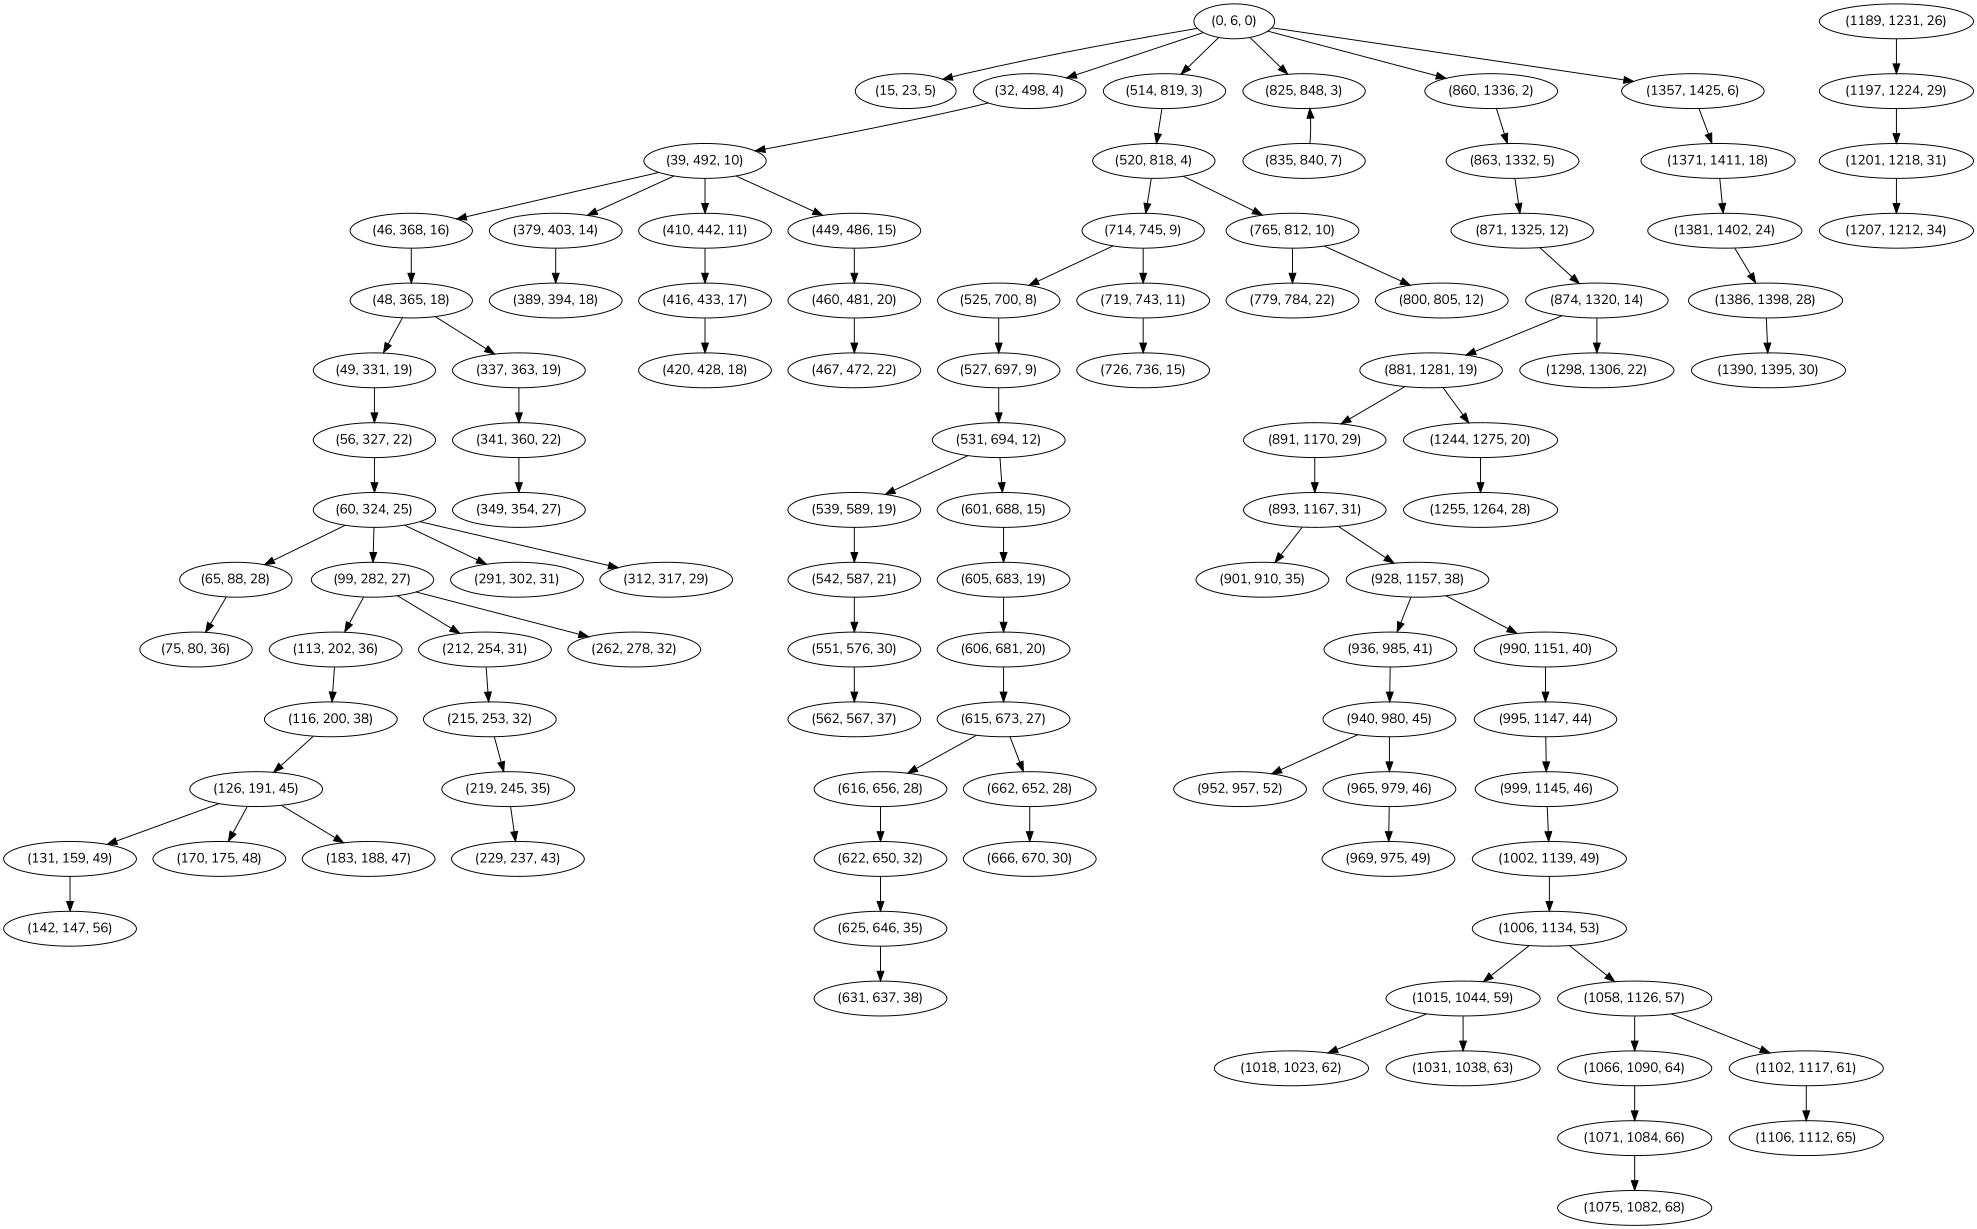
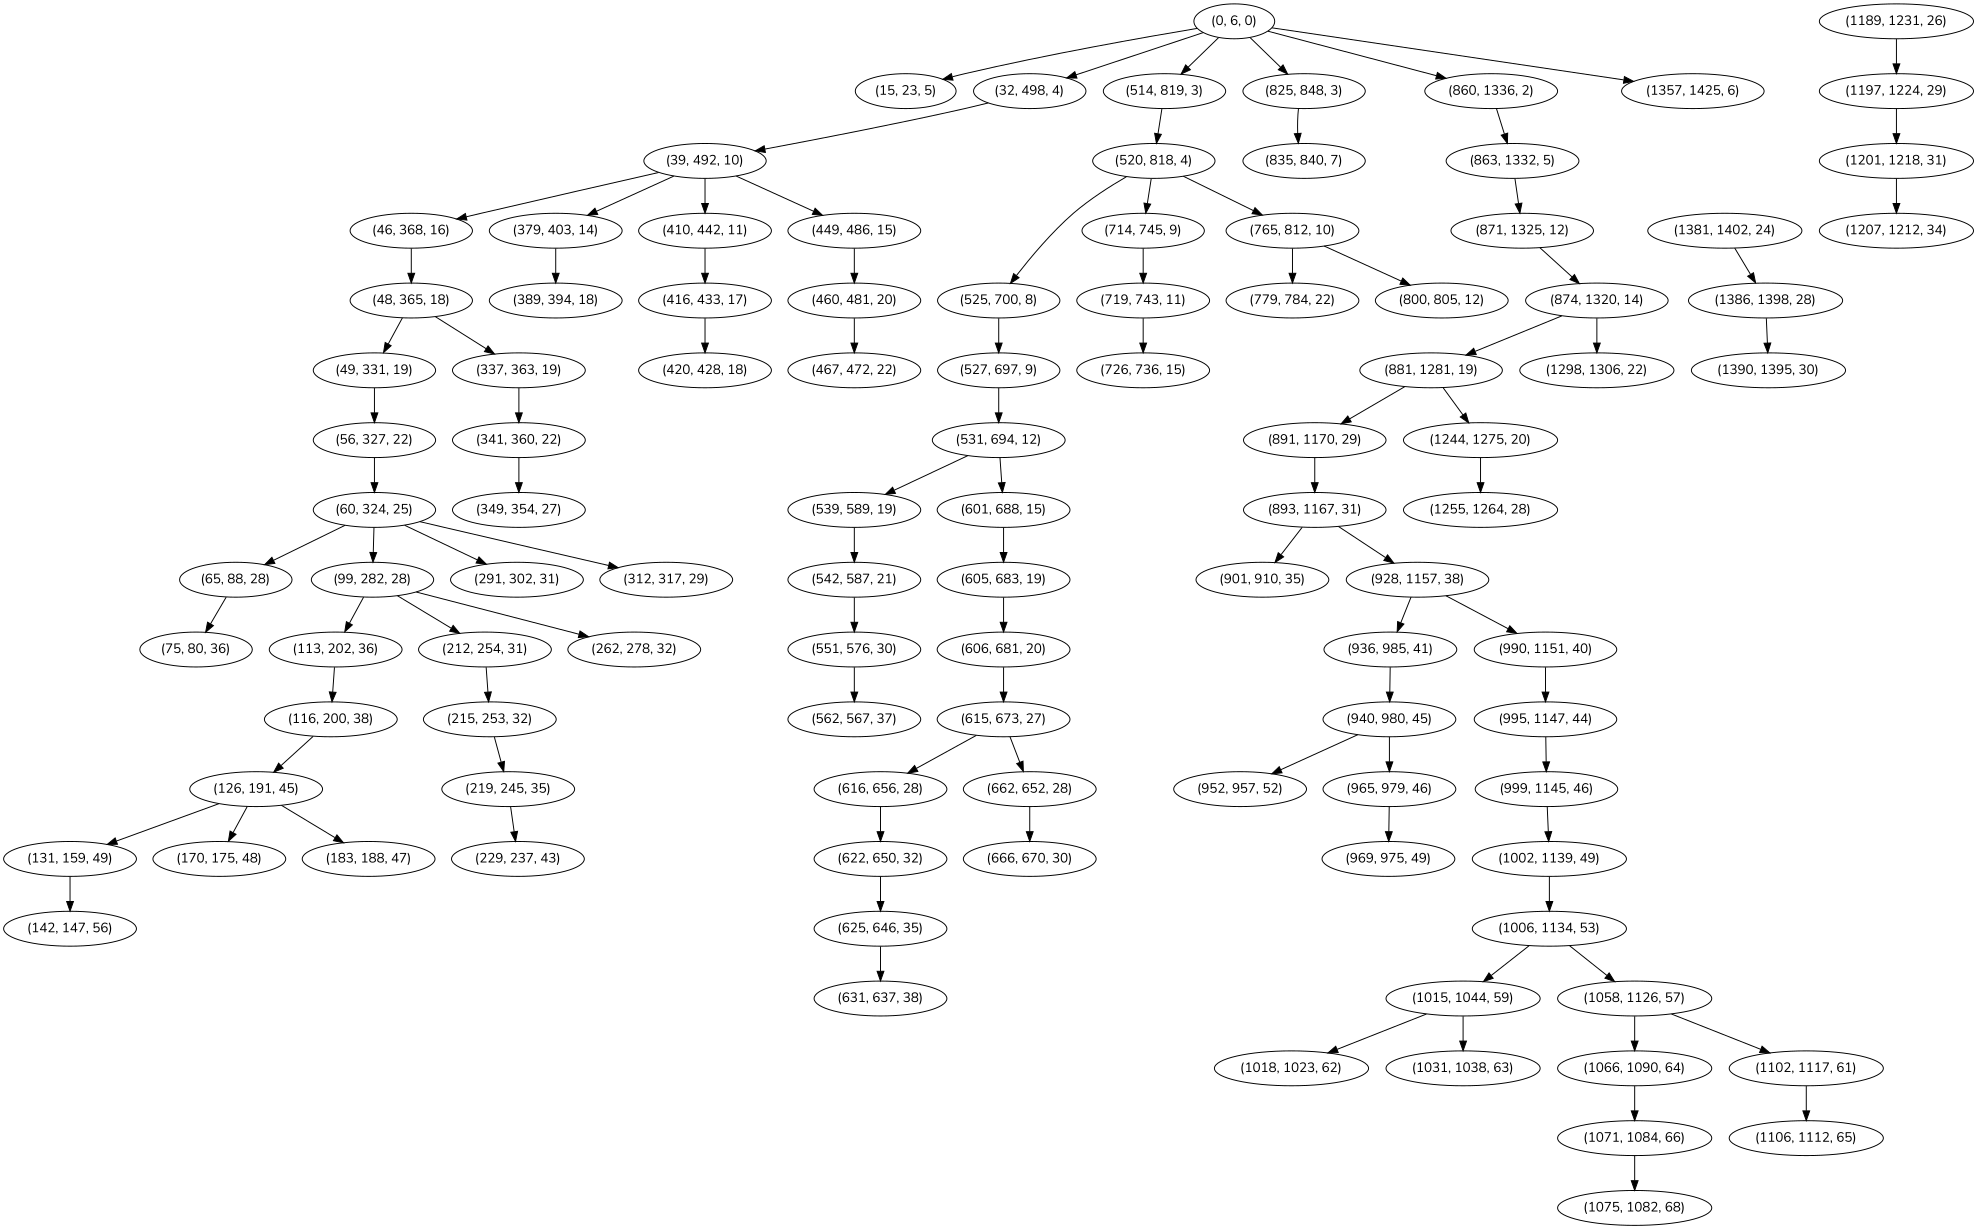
  digraph {
    fontname=Nunito
    node [fontname=Nunito]
    edge [fontname=Nunito]
    n1 [label="(0, 6, 0)"]
    "(15, 23, 5)"
    "(32, 498, 4)"
    "(514, 819, 3)"
    "(825, 848, 3)"
    "(860, 1336, 2)"
    "(1357, 1425, 6)"
    "(39, 492, 10)"
    "(520, 818, 4)"
    "(835, 840, 7)"
    "(863, 1332, 5)"
-   "(1371, 1411, 18)"
    "(46, 368, 16)"
    "(379, 403, 14)"
    "(410, 442, 11)"
    "(449, 486, 15)"
    "(48, 365, 18)"
    "(389, 394, 18)"
    "(416, 433, 17)"
    "(460, 481, 20)"
    "(49, 331, 19)"
    "(337, 363, 19)"
    "(56, 327, 22)"
    "(341, 360, 22)"
    "(60, 324, 25)"
    "(65, 88, 28)"
-   "(99, 282, 28)" [label="(99, 282, 27)"]
+   "(99, 282, 28)"
    "(291, 302, 31)"
    "(312, 317, 29)"
    "(75, 80, 36)"
    "(113, 202, 36)"
    "(212, 254, 31)"
    "(262, 278, 32)"
    "(116, 200, 38)"
    "(215, 253, 32)"
    "(126, 191, 45)"
    "(131, 159, 49)"
    "(170, 175, 48)"
    "(183, 188, 47)"
    "(142, 147, 56)"
    "(219, 245, 35)"
    "(229, 237, 43)"
    "(349, 354, 27)"
    "(420, 428, 18)"
    "(467, 472, 22)"
    "(525, 700, 8)"
    "(714, 745, 9)"
    "(765, 812, 10)"
    "(527, 697, 9)"
    "(719, 743, 11)"
    "(779, 784, 22)"
    "(800, 805, 12)"
    "(531, 694, 12)"
    "(539, 589, 19)"
    "(601, 688, 15)"
    "(542, 587, 21)"
    "(605, 683, 19)"
    "(551, 576, 30)"
    "(562, 567, 37)"
    "(606, 681, 20)"
    "(615, 673, 27)"
    "(616, 656, 28)"
    n63 [label="(662, 652, 28)"]
    "(622, 650, 32)"
    "(666, 670, 30)"
    "(625, 646, 35)"
    "(631, 637, 38)"
    "(726, 736, 15)"
    "(871, 1325, 12)"
    "(874, 1320, 14)"
    "(881, 1281, 19)"
    "(1298, 1306, 22)"
    "(891, 1170, 29)"
    "(1244, 1275, 20)"
    "(893, 1167, 31)"
    "(1189, 1231, 26)"
    "(1197, 1224, 29)"
    "(1255, 1264, 28)"
    "(901, 910, 35)"
    "(928, 1157, 38)"
    "(936, 985, 41)"
    "(990, 1151, 40)"
    "(940, 980, 45)"
    "(995, 1147, 44)"
    "(952, 957, 52)"
    "(965, 979, 46)"
    "(969, 975, 49)"
    "(999, 1145, 46)"
    "(1002, 1139, 49)"
    "(1006, 1134, 53)"
    "(1015, 1044, 59)"
    "(1058, 1126, 57)"
    "(1018, 1023, 62)"
    "(1031, 1038, 63)"
    "(1066, 1090, 64)"
    "(1102, 1117, 61)"
    "(1071, 1084, 66)"
    "(1106, 1112, 65)"
    "(1075, 1082, 68)"
    "(1201, 1218, 31)"
    "(1207, 1212, 34)"
    "(1381, 1402, 24)"
    "(1386, 1398, 28)"
    "(1390, 1395, 30)"
    n1 -> "(15, 23, 5)"
    n1 -> "(32, 498, 4)"
    n1 -> "(514, 819, 3)"
    n1 -> "(825, 848, 3)"
    n1 -> "(860, 1336, 2)"
    n1 -> "(1357, 1425, 6)"
    "(32, 498, 4)" -> "(39, 492, 10)"
    "(514, 819, 3)" -> "(520, 818, 4)"
-   "(835, 840, 7)" -> "(825, 848, 3)"
+   "(825, 848, 3)" -> "(835, 840, 7)"
    "(860, 1336, 2)" -> "(863, 1332, 5)"
-   "(1357, 1425, 6)" -> "(1371, 1411, 18)"
    "(39, 492, 10)" -> "(46, 368, 16)"
    "(39, 492, 10)" -> "(379, 403, 14)"
    "(39, 492, 10)" -> "(410, 442, 11)"
    "(39, 492, 10)" -> "(449, 486, 15)"
-   "(714, 745, 9)" -> "(525, 700, 8)"
+   "(520, 818, 4)" -> "(525, 700, 8)"
    "(520, 818, 4)" -> "(714, 745, 9)"
    "(520, 818, 4)" -> "(765, 812, 10)"
    "(863, 1332, 5)" -> "(871, 1325, 12)"
-   "(1371, 1411, 18)" -> "(1381, 1402, 24)"
    "(46, 368, 16)" -> "(48, 365, 18)"
    "(379, 403, 14)" -> "(389, 394, 18)"
    "(410, 442, 11)" -> "(416, 433, 17)"
    "(449, 486, 15)" -> "(460, 481, 20)"
    "(48, 365, 18)" -> "(49, 331, 19)"
    "(48, 365, 18)" -> "(337, 363, 19)"
    "(416, 433, 17)" -> "(420, 428, 18)"
    "(460, 481, 20)" -> "(467, 472, 22)"
    "(49, 331, 19)" -> "(56, 327, 22)"
    "(337, 363, 19)" -> "(341, 360, 22)"
    "(56, 327, 22)" -> "(60, 324, 25)"
    "(341, 360, 22)" -> "(349, 354, 27)"
    "(60, 324, 25)" -> "(65, 88, 28)"
    "(60, 324, 25)" -> "(99, 282, 28)"
    "(60, 324, 25)" -> "(291, 302, 31)"
    "(60, 324, 25)" -> "(312, 317, 29)"
    "(65, 88, 28)" -> "(75, 80, 36)"
    "(99, 282, 28)" -> "(113, 202, 36)"
    "(99, 282, 28)" -> "(212, 254, 31)"
    "(99, 282, 28)" -> "(262, 278, 32)"
    "(113, 202, 36)" -> "(116, 200, 38)"
    "(212, 254, 31)" -> "(215, 253, 32)"
    "(116, 200, 38)" -> "(126, 191, 45)"
    "(215, 253, 32)" -> "(219, 245, 35)"
    "(126, 191, 45)" -> "(131, 159, 49)"
    "(126, 191, 45)" -> "(170, 175, 48)"
    "(126, 191, 45)" -> "(183, 188, 47)"
    "(131, 159, 49)" -> "(142, 147, 56)"
    "(219, 245, 35)" -> "(229, 237, 43)"
    "(525, 700, 8)" -> "(527, 697, 9)"
    "(714, 745, 9)" -> "(719, 743, 11)"
    "(765, 812, 10)" -> "(779, 784, 22)"
    "(765, 812, 10)" -> "(800, 805, 12)"
    "(527, 697, 9)" -> "(531, 694, 12)"
    "(719, 743, 11)" -> "(726, 736, 15)"
    "(531, 694, 12)" -> "(539, 589, 19)"
    "(531, 694, 12)" -> "(601, 688, 15)"
    "(539, 589, 19)" -> "(542, 587, 21)"
    "(601, 688, 15)" -> "(605, 683, 19)"
    "(542, 587, 21)" -> "(551, 576, 30)"
    "(605, 683, 19)" -> "(606, 681, 20)"
    "(551, 576, 30)" -> "(562, 567, 37)"
    "(606, 681, 20)" -> "(615, 673, 27)"
    "(615, 673, 27)" -> "(616, 656, 28)"
    "(615, 673, 27)" -> n63
    "(616, 656, 28)" -> "(622, 650, 32)"
    n63 -> "(666, 670, 30)"
    "(622, 650, 32)" -> "(625, 646, 35)"
    "(625, 646, 35)" -> "(631, 637, 38)"
    "(871, 1325, 12)" -> "(874, 1320, 14)"
    "(874, 1320, 14)" -> "(881, 1281, 19)"
    "(874, 1320, 14)" -> "(1298, 1306, 22)"
    "(881, 1281, 19)" -> "(891, 1170, 29)"
    "(881, 1281, 19)" -> "(1244, 1275, 20)"
    "(891, 1170, 29)" -> "(893, 1167, 31)"
    "(1244, 1275, 20)" -> "(1255, 1264, 28)"
    "(893, 1167, 31)" -> "(901, 910, 35)"
    "(893, 1167, 31)" -> "(928, 1157, 38)"
    "(1189, 1231, 26)" -> "(1197, 1224, 29)"
    "(1197, 1224, 29)" -> "(1201, 1218, 31)"
    "(928, 1157, 38)" -> "(936, 985, 41)"
    "(928, 1157, 38)" -> "(990, 1151, 40)"
    "(936, 985, 41)" -> "(940, 980, 45)"
    "(990, 1151, 40)" -> "(995, 1147, 44)"
    "(940, 980, 45)" -> "(952, 957, 52)"
    "(940, 980, 45)" -> "(965, 979, 46)"
    "(995, 1147, 44)" -> "(999, 1145, 46)"
    "(965, 979, 46)" -> "(969, 975, 49)"
    "(999, 1145, 46)" -> "(1002, 1139, 49)"
    "(1002, 1139, 49)" -> "(1006, 1134, 53)"
    "(1006, 1134, 53)" -> "(1015, 1044, 59)"
    "(1006, 1134, 53)" -> "(1058, 1126, 57)"
    "(1015, 1044, 59)" -> "(1018, 1023, 62)"
    "(1015, 1044, 59)" -> "(1031, 1038, 63)"
    "(1058, 1126, 57)" -> "(1066, 1090, 64)"
    "(1058, 1126, 57)" -> "(1102, 1117, 61)"
    "(1066, 1090, 64)" -> "(1071, 1084, 66)"
    "(1102, 1117, 61)" -> "(1106, 1112, 65)"
    "(1071, 1084, 66)" -> "(1075, 1082, 68)"
    "(1201, 1218, 31)" -> "(1207, 1212, 34)"
    "(1381, 1402, 24)" -> "(1386, 1398, 28)"
    "(1386, 1398, 28)" -> "(1390, 1395, 30)"
  }
